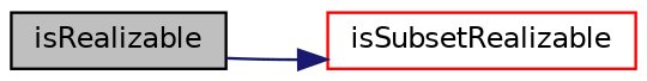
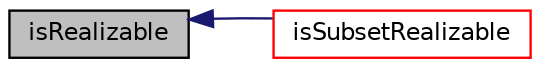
  digraph {
    rankdir=LR
    node [fontname=Helvetica fontsize=10 shape=record]
    n1 [color=black fillcolor=grey75 fontcolor=black height=0.2 label=isRealizable style=filled width=0.4]
    n2 [color=red height=0.2 label=isSubsetRealizable width=0.4]
-   n1 -> n2 [color=midnightblue fontname=Helvetica fontsize=10 labelfontname=Helvetica labelfontsize=10 style=solid]
+   n2 -> n1 [color=midnightblue fontname=Helvetica fontsize=10 labelfontname=Helvetica labelfontsize=10 style=solid]
  }
